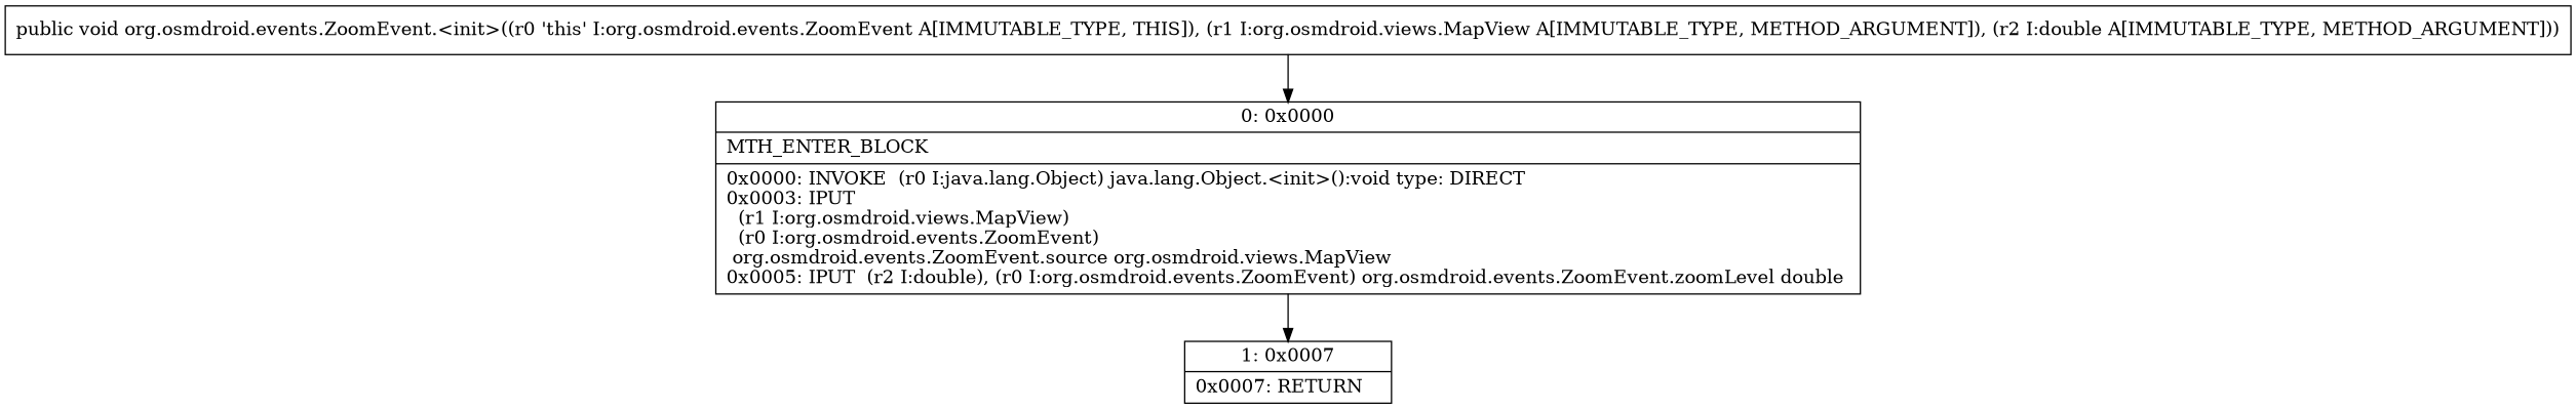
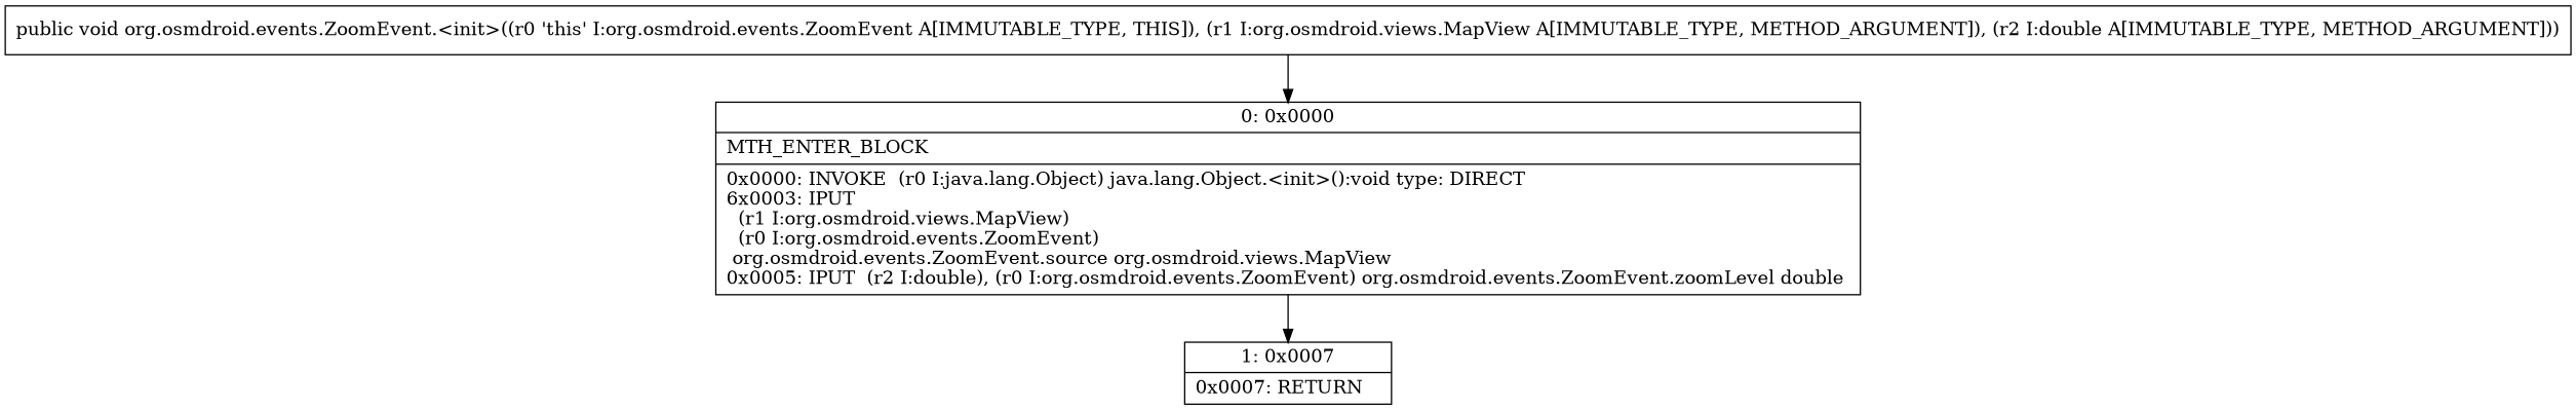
  digraph {
    node [shape=record]
-   n1 [label="{0\:\ 0x0000|MTH_ENTER_BLOCK\l|0x0000: INVOKE  (r0 I:java.lang.Object) java.lang.Object.\<init\>():void type: DIRECT \l0x0003: IPUT  \l  (r1 I:org.osmdroid.views.MapView)\l  (r0 I:org.osmdroid.events.ZoomEvent)\l org.osmdroid.events.ZoomEvent.source org.osmdroid.views.MapView \l0x0005: IPUT  (r2 I:double), (r0 I:org.osmdroid.events.ZoomEvent) org.osmdroid.events.ZoomEvent.zoomLevel double \l}"]
+   n1 [label="{0\:\ 0x0000|MTH_ENTER_BLOCK\l|0x0000: INVOKE  (r0 I:java.lang.Object) java.lang.Object.\<init\>():void type: DIRECT \l6x0003: IPUT  \l  (r1 I:org.osmdroid.views.MapView)\l  (r0 I:org.osmdroid.events.ZoomEvent)\l org.osmdroid.events.ZoomEvent.source org.osmdroid.views.MapView \l0x0005: IPUT  (r2 I:double), (r0 I:org.osmdroid.events.ZoomEvent) org.osmdroid.events.ZoomEvent.zoomLevel double \l}"]
    n2 [label="{1\:\ 0x0007|0x0007: RETURN   \l}"]
    n3 [label="{public void org.osmdroid.events.ZoomEvent.\<init\>((r0 'this' I:org.osmdroid.events.ZoomEvent A[IMMUTABLE_TYPE, THIS]), (r1 I:org.osmdroid.views.MapView A[IMMUTABLE_TYPE, METHOD_ARGUMENT]), (r2 I:double A[IMMUTABLE_TYPE, METHOD_ARGUMENT])) }"]
    n1 -> n2
    n3 -> n1
  }
